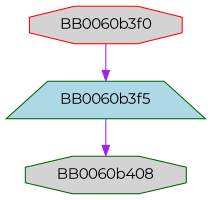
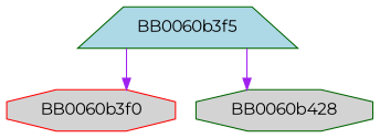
  digraph {
    fontname=Montserrat
    splines=ortho
    node [color=darkgreen fillcolor=lightgrey fontname=Montserrat shape=octagon style=filled]
    edge [color=purple fontname=Montserrat]
    BB0060b3f0 [color=red]
    BB0060b3f5 [fillcolor=lightblue shape=trapezium]
-   BB0060b428 [label=BB0060b408]
-   BB0060b3f0 -> BB0060b3f5
+   BB0060b428
+   BB0060b3f5 -> BB0060b3f0
    BB0060b3f5 -> BB0060b428
  }
